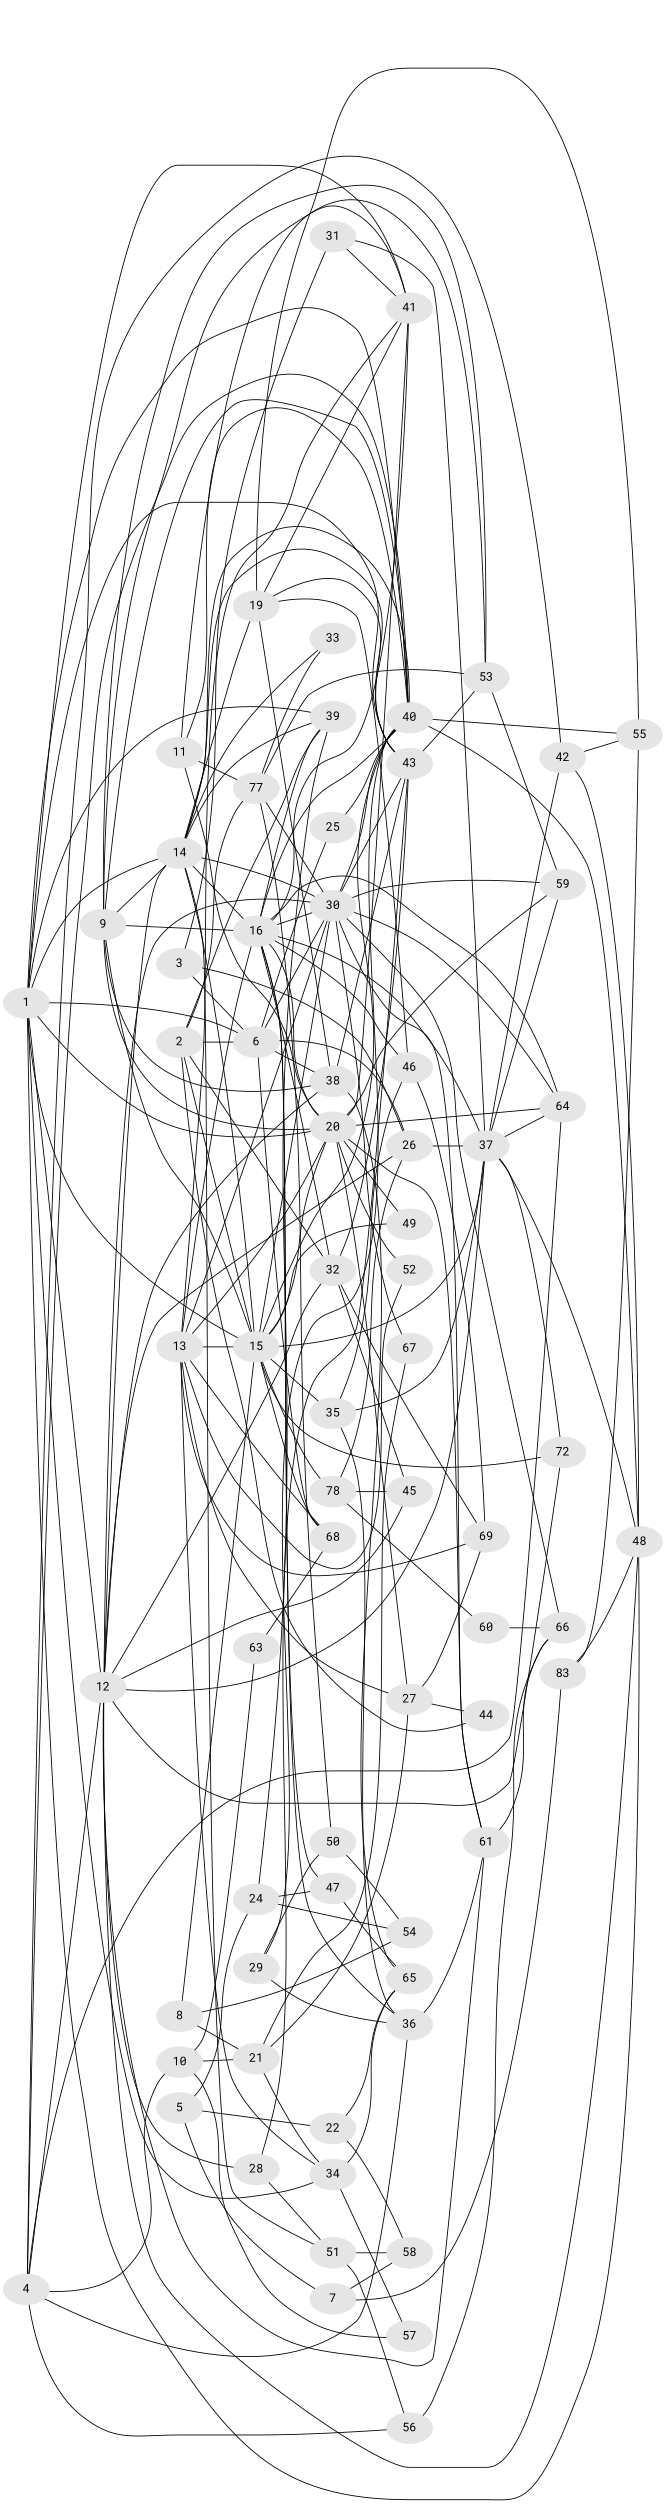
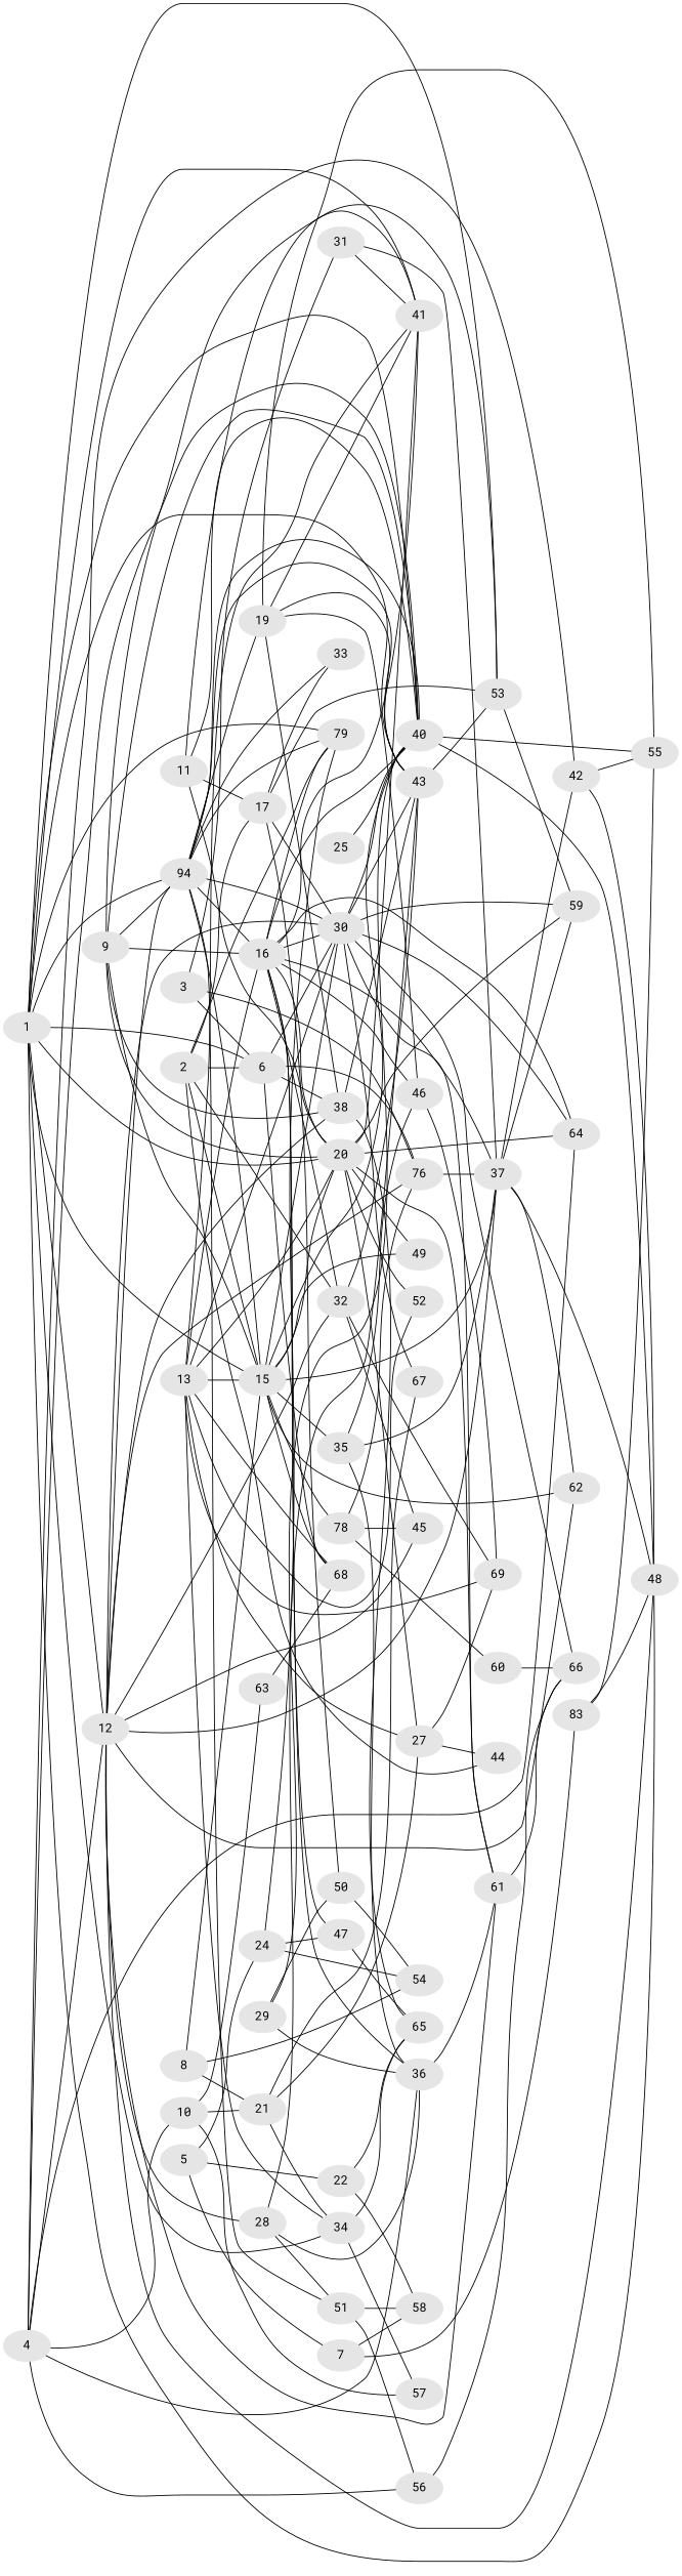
  graph {
    fontname="Roboto Mono"
    rankdir=LR
    node [color=gray90 fontname="Roboto Mono" style=filled]
    edge [fontname="Roboto Mono" weight=1.0]
    1
    6
    12
-   14
+   14 [label=94]
    15
    20
    34
-   39
+   39 [label=79]
    40
    41
    43
    48
    53
-   26
+   26 [label=76]
    25
    30
    38
    68
    32
    28
    37
    45
    61
-   62 [label=72]
+   62
    16
    19
    33
    51
    n29 [label=78]
    35
    49
    64
    27
    52
    59
    57
    65
    55
    2
-   17 [label=77]
+   17
    44
    50
    69
    3
    31
    4
    10
    36
    42
    56
    21
    63
    66
    5
    7
    22
    24
    n58 [label=83]
    58
    54
    47
    67
    8
    9
    46
    11
    13
    60
    29
    1 -- 6 [weight=2.0]
    1 -- 12
    1 -- 14
    1 -- 15 [weight=2.0]
    1 -- 20
    1 -- 34
    1 -- 39
    1 -- 40
    1 -- 41
    1 -- 43
    1 -- 48
-   9 -- 53
+   1 -- 53
    6 -- 26
-   6 -- 25
    6 -- 30
    6 -- 38
    6 -- 68
    12 -- 14
    12 -- 48
    12 -- 26
    12 -- 30
    12 -- 38
    12 -- 32
    12 -- 28
    12 -- 37 [weight=3.0]
    12 -- 45
    12 -- 61
    12 -- 62
    14 -- 15
    14 -- 39
    14 -- 40
    14 -- 43
    14 -- 30
    14 -- 16
    14 -- 19 [weight=2.0]
    14 -- 33
    14 -- 51
    15 -- 20
    15 -- 40
    15 -- 30
    15 -- 68
    15 -- 37
    15 -- 62
    15 -- n29
    15 -- 35
    15 -- 49
    20 -- 41
    20 -- 61
    20 -- 49
    20 -- 64
    20 -- 27
    20 -- 52
    20 -- 59
    34 -- 57
    34 -- 65
    40 -- 48
    40 -- 55
    43 -- 53 [weight=2.0]
    53 -- 59
    26 -- 37
    25 -- 40
    30 -- 40
    30 -- 43
    30 -- 61
    30 -- 64
    30 -- 59
    30 -- 66
    30 -- 67
    38 -- 43
    38 -- 65
    32 -- 43
    32 -- 45
    32 -- 69
    28 -- 43
    28 -- 51
+   28 -- 36
    37 -- 48
    37 -- 62
-   37 -- 64
    37 -- 59
    37 -- 42
    61 -- 66
    16 -- 20
    16 -- 39
    16 -- 40
    16 -- 41
    16 -- 30
    16 -- 32 [weight=2.0]
    16 -- 37 [weight=2.0]
    16 -- 64
    16 -- 36
    16 -- 47
    16 -- 46 [weight=3.0]
    19 -- 41
    19 -- 43 [weight=2.0]
    19 -- 38
    19 -- 55
    19 -- 46
    51 -- 56
    51 -- 58
    n29 -- 26
    n29 -- 45
    n29 -- 60
    35 -- 37
    35 -- 36
    35 -- 46
    27 -- 44
    27 -- 69
    2 -- 6 [weight=2.0]
    2 -- 15
    2 -- 39
    2 -- 32
    2 -- 17
    2 -- 44
    17 -- 53
    17 -- 30
    17 -- 33
    17 -- 50 [weight=2.0]
    50 -- 54
    3 -- 6 [weight=2.0]
    3 -- 26
    3 -- 31
    31 -- 41
    31 -- 37
    4 -- 12
    4 -- 40
    4 -- 64
    4 -- 10
    4 -- 36 [weight=2.0]
    4 -- 42
    4 -- 56
    10 -- 57
    10 -- 21
    10 -- 63
    36 -- 61
    42 -- 48
    42 -- 55
    56 -- 66
    21 -- 34
    21 -- 27
    21 -- 67
    63 -- 68
    5 -- 7
    5 -- 22
    5 -- 24
    7 -- n58
    7 -- 58
    22 -- 65
    22 -- 58
    24 -- 39
    24 -- 54
    24 -- 47
    n58 -- 48
    n58 -- 55
    47 -- 65
    8 -- 15
    8 -- 21
    8 -- 54
    9 -- 14
    9 -- 15
    9 -- 20
    9 -- 40
    9 -- 41
    9 -- 38 [weight=2.0]
    9 -- 16
    46 -- 69
    11 -- 20
    11 -- 40
    11 -- 53
    11 -- 17
    13 -- 15
    13 -- 20
    13 -- 34
    13 -- 41
    13 -- 30
    13 -- 68
    13 -- 16
    13 -- 27
    13 -- 52
    13 -- 69
    60 -- 66
    29 -- 40
    29 -- 50
    29 -- 36 [weight=2.0]
  }
